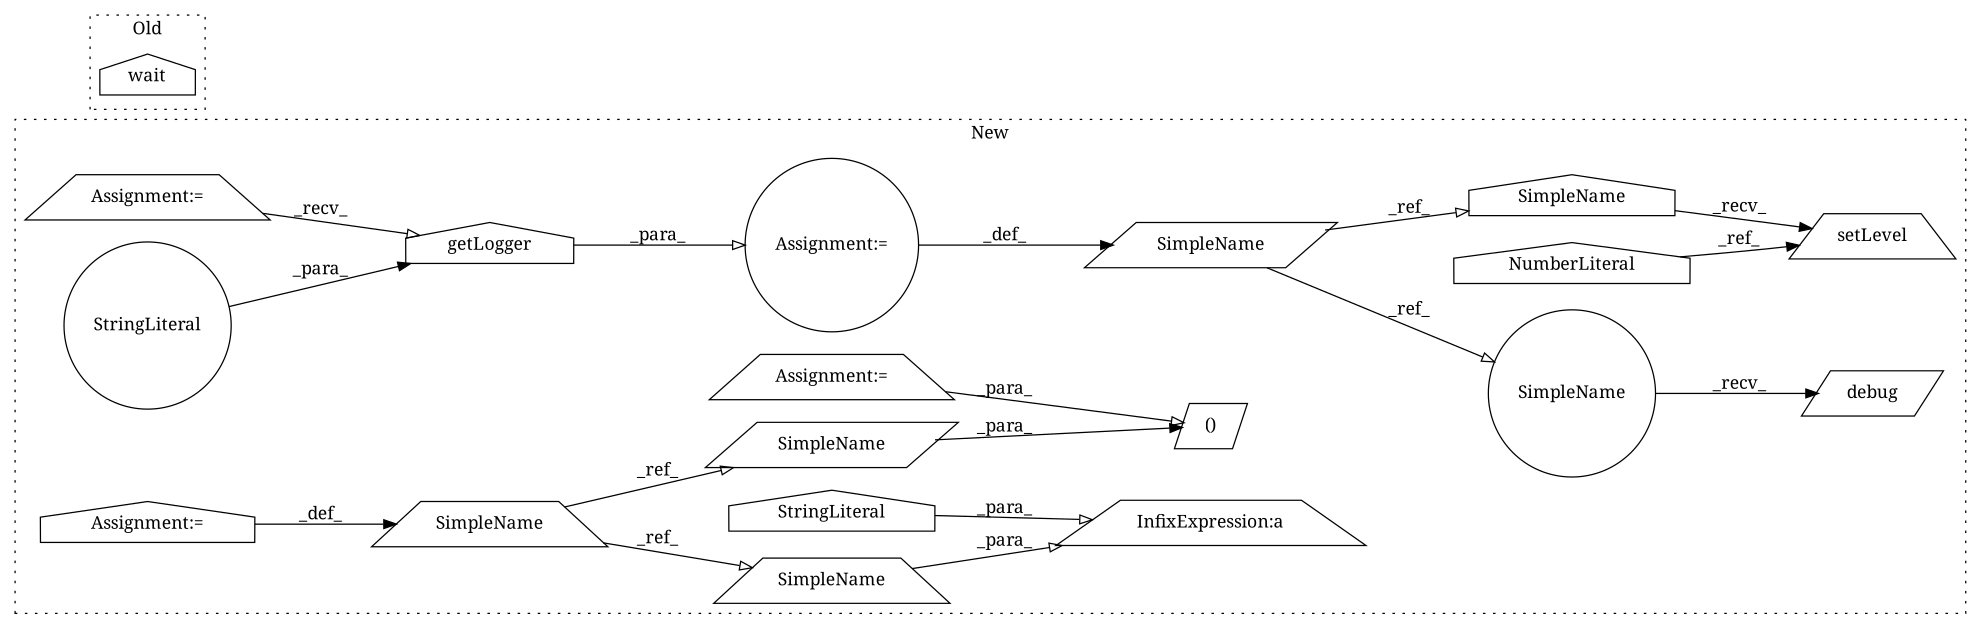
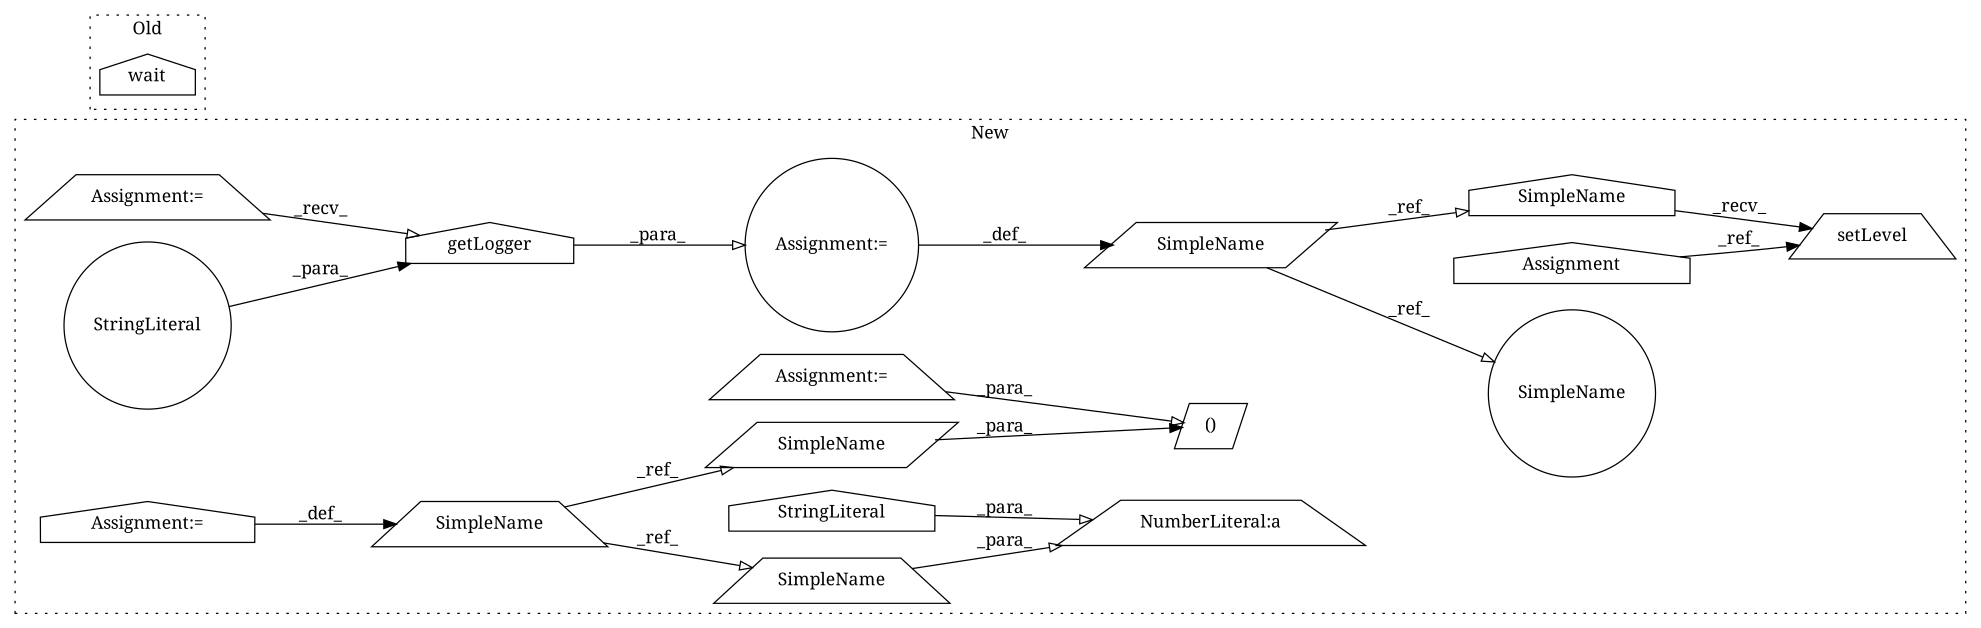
  digraph {
    fontname="Noto Serif"
    rankdir=LR
    node [a=42 fontname="Noto Serif" l=6 s=1437 shape=house]
    edge [arrowhead=onormal fontname="Noto Serif"]
    n1 [a=32 l="10,1" label=getLogger s="1875,1907"]
    n2 [a=7 l=1 label="Assignment:=" s=1866 shape=circle]
-   n3 [a=32 l="6,1" label=debug s="2616,2673" shape=parallelogram]
-   n4 [a=27 l=3 label="InfixExpression:a" s=2661 shape=trapezium]
+   n4 [a=27 l=3 label="NumberLiteral:a" s=2661 shape=trapezium]
    n5 [label=SimpleName s=1860 shape=parallelogram]
    n6 [a=32 l="9,1" label=setLevel s="1921,1932" shape=trapezium]
-   n7 [a=34 l=2 label=NumberLiteral s=1930]
+   n7 [a=34 l=2 label=Assignment s=1930]
    n8 [l=9 label=SimpleName shape=trapezium]
    n9 [a=106 l=23 label="()" s=2562 shape=parallelogram]
    n10 [a=45 l=22 label=StringLiteral s=1885 shape=circle]
    n11 [a=7 l=1 label="Assignment:=" s=1783 shape=trapezium]
    n12 [a=7 l=7 label="Assignment:=" s=1726 shape=trapezium]
    n13 [a=45 l=39 label=StringLiteral s=2622]
    n14 [a=7 l=9 label="Assignment:="]
    n15 [label=SimpleName s=2609 shape=circle]
    n16 [label=SimpleName s=1914]
    n17 [l=9 label=SimpleName s=2664 shape=trapezium]
    n18 [l=9 label=SimpleName s=2562 shape=parallelogram]
    n19 [a=32 label=wait s=2014]
    subgraph cluster_1 {
      label=New
      style=dotted
      n1
      n2
-     n3
      n4
      n5
      n6
      n7
      n8
      n9
      n10
      n11
      n12
      n13
      n14
      n15
      n16
      n17
      n18
    }
    subgraph cluster_2 {
      label=Old
      style=dotted
      n19
    }
    n1 -> n2 [label=_para_]
    n2 -> n5 [arrowhead=normal label=_def_]
    n5 -> n15 [label=_ref_]
    n5 -> n16 [label=_ref_]
    n7 -> n6 [arrowhead=normal label=_ref_]
    n8 -> n17 [label=_ref_]
    n8 -> n18 [label=_ref_]
    n10 -> n1 [arrowhead=normal label=_para_]
    n11 -> n9 [label=_para_]
    n12 -> n1 [label=_recv_]
    n13 -> n4 [label=_para_]
    n14 -> n8 [arrowhead=normal label=_def_]
-   n15 -> n3 [arrowhead=normal label=_recv_]
    n16 -> n6 [arrowhead=normal label=_recv_]
    n17 -> n4 [label=_para_]
    n18 -> n9 [arrowhead=normal label=_para_]
  }
